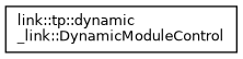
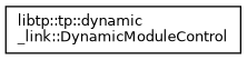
  digraph {
    rankdir=LR
-   n1 [color=black fillcolor=white fontname=Helvetica fontsize=10 height=0.2 label="link::tp::dynamic\l_link::DynamicModuleControl" shape=record style=filled width=0.4]
+   n1 [color=black fillcolor=white fontname=Helvetica fontsize=10 height=0.2 label="libtp::tp::dynamic\l_link::DynamicModuleControl" shape=record style=filled width=0.4]
  }
